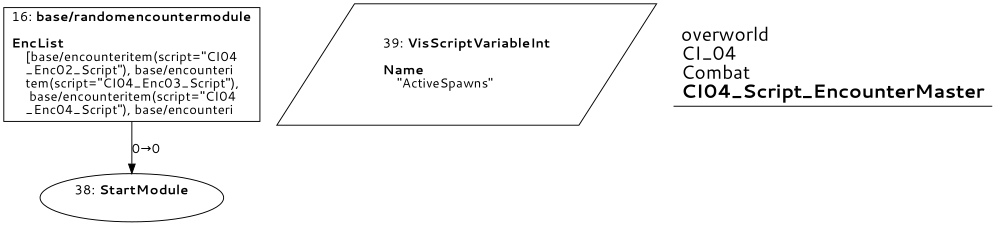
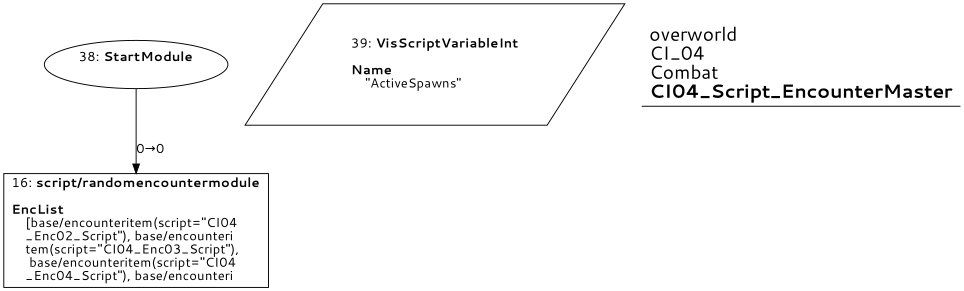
  digraph {
    fontname="Segoe UI"
    splines=spline
    node [fontname="Segoe UI"]
-   n1 [label=<16: <b>base/randomencountermodule</b><br/><br/><b>EncList</b><br align="left"/>    [base/encounteritem(script=&quot;CI04<br align="left"/>    _Enc02_Script&quot;), base/encounteri<br align="left"/>    tem(script=&quot;CI04_Enc03_Script&quot;),<br align="left"/>     base/encounteritem(script=&quot;CI04<br align="left"/>    _Enc04_Script&quot;), base/encounteri<br align="left"/>> shape=box]
+   n1 [label=<16: <b>script/randomencountermodule</b><br/><br/><b>EncList</b><br align="left"/>    [base/encounteritem(script=&quot;CI04<br align="left"/>    _Enc02_Script&quot;), base/encounteri<br align="left"/>    tem(script=&quot;CI04_Enc03_Script&quot;),<br align="left"/>     base/encounteritem(script=&quot;CI04<br align="left"/>    _Enc04_Script&quot;), base/encounteri<br align="left"/>> shape=box]
    n2 [label=<38: <b>StartModule</b><br/><br/>> shape=oval]
    n3 [label=<39: <b>VisScriptVariableInt</b><br/><br/><b>Name</b><br align="left"/>    &quot;ActiveSpawns&quot;<br align="left"/>> shape=parallelogram]
    n4 [label=<<font point-size="20">overworld<br align="left"/>CI_04<br align="left"/>Combat<br align="left"/><b>CI04_Script_EncounterMaster</b><br align="left"/></font>> shape=underline]
-   n1 -> n2 [fontname="Segoe UI" label="0→0"]
+   n2 -> n1 [fontname="Segoe UI" label="0→0"]
  }
